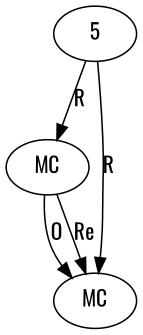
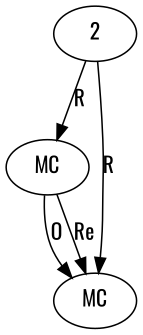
  digraph {
    fontname=Oswald
    node [t=Enumeration fontname=Oswald]
    edge [fontname=Oswald]
    n1 [l=694 label=MC s="hasMoreElements()"]
    n2 [l=695 label=MC s="nextElement()"]
-   2 [n=urls label=5]
+   2 [n=urls]
    n1 -> n2 [label=O]
    n1 -> n2 [label=Re]
    2 -> n1 [label=R]
    2 -> n2 [label=R]
  }
